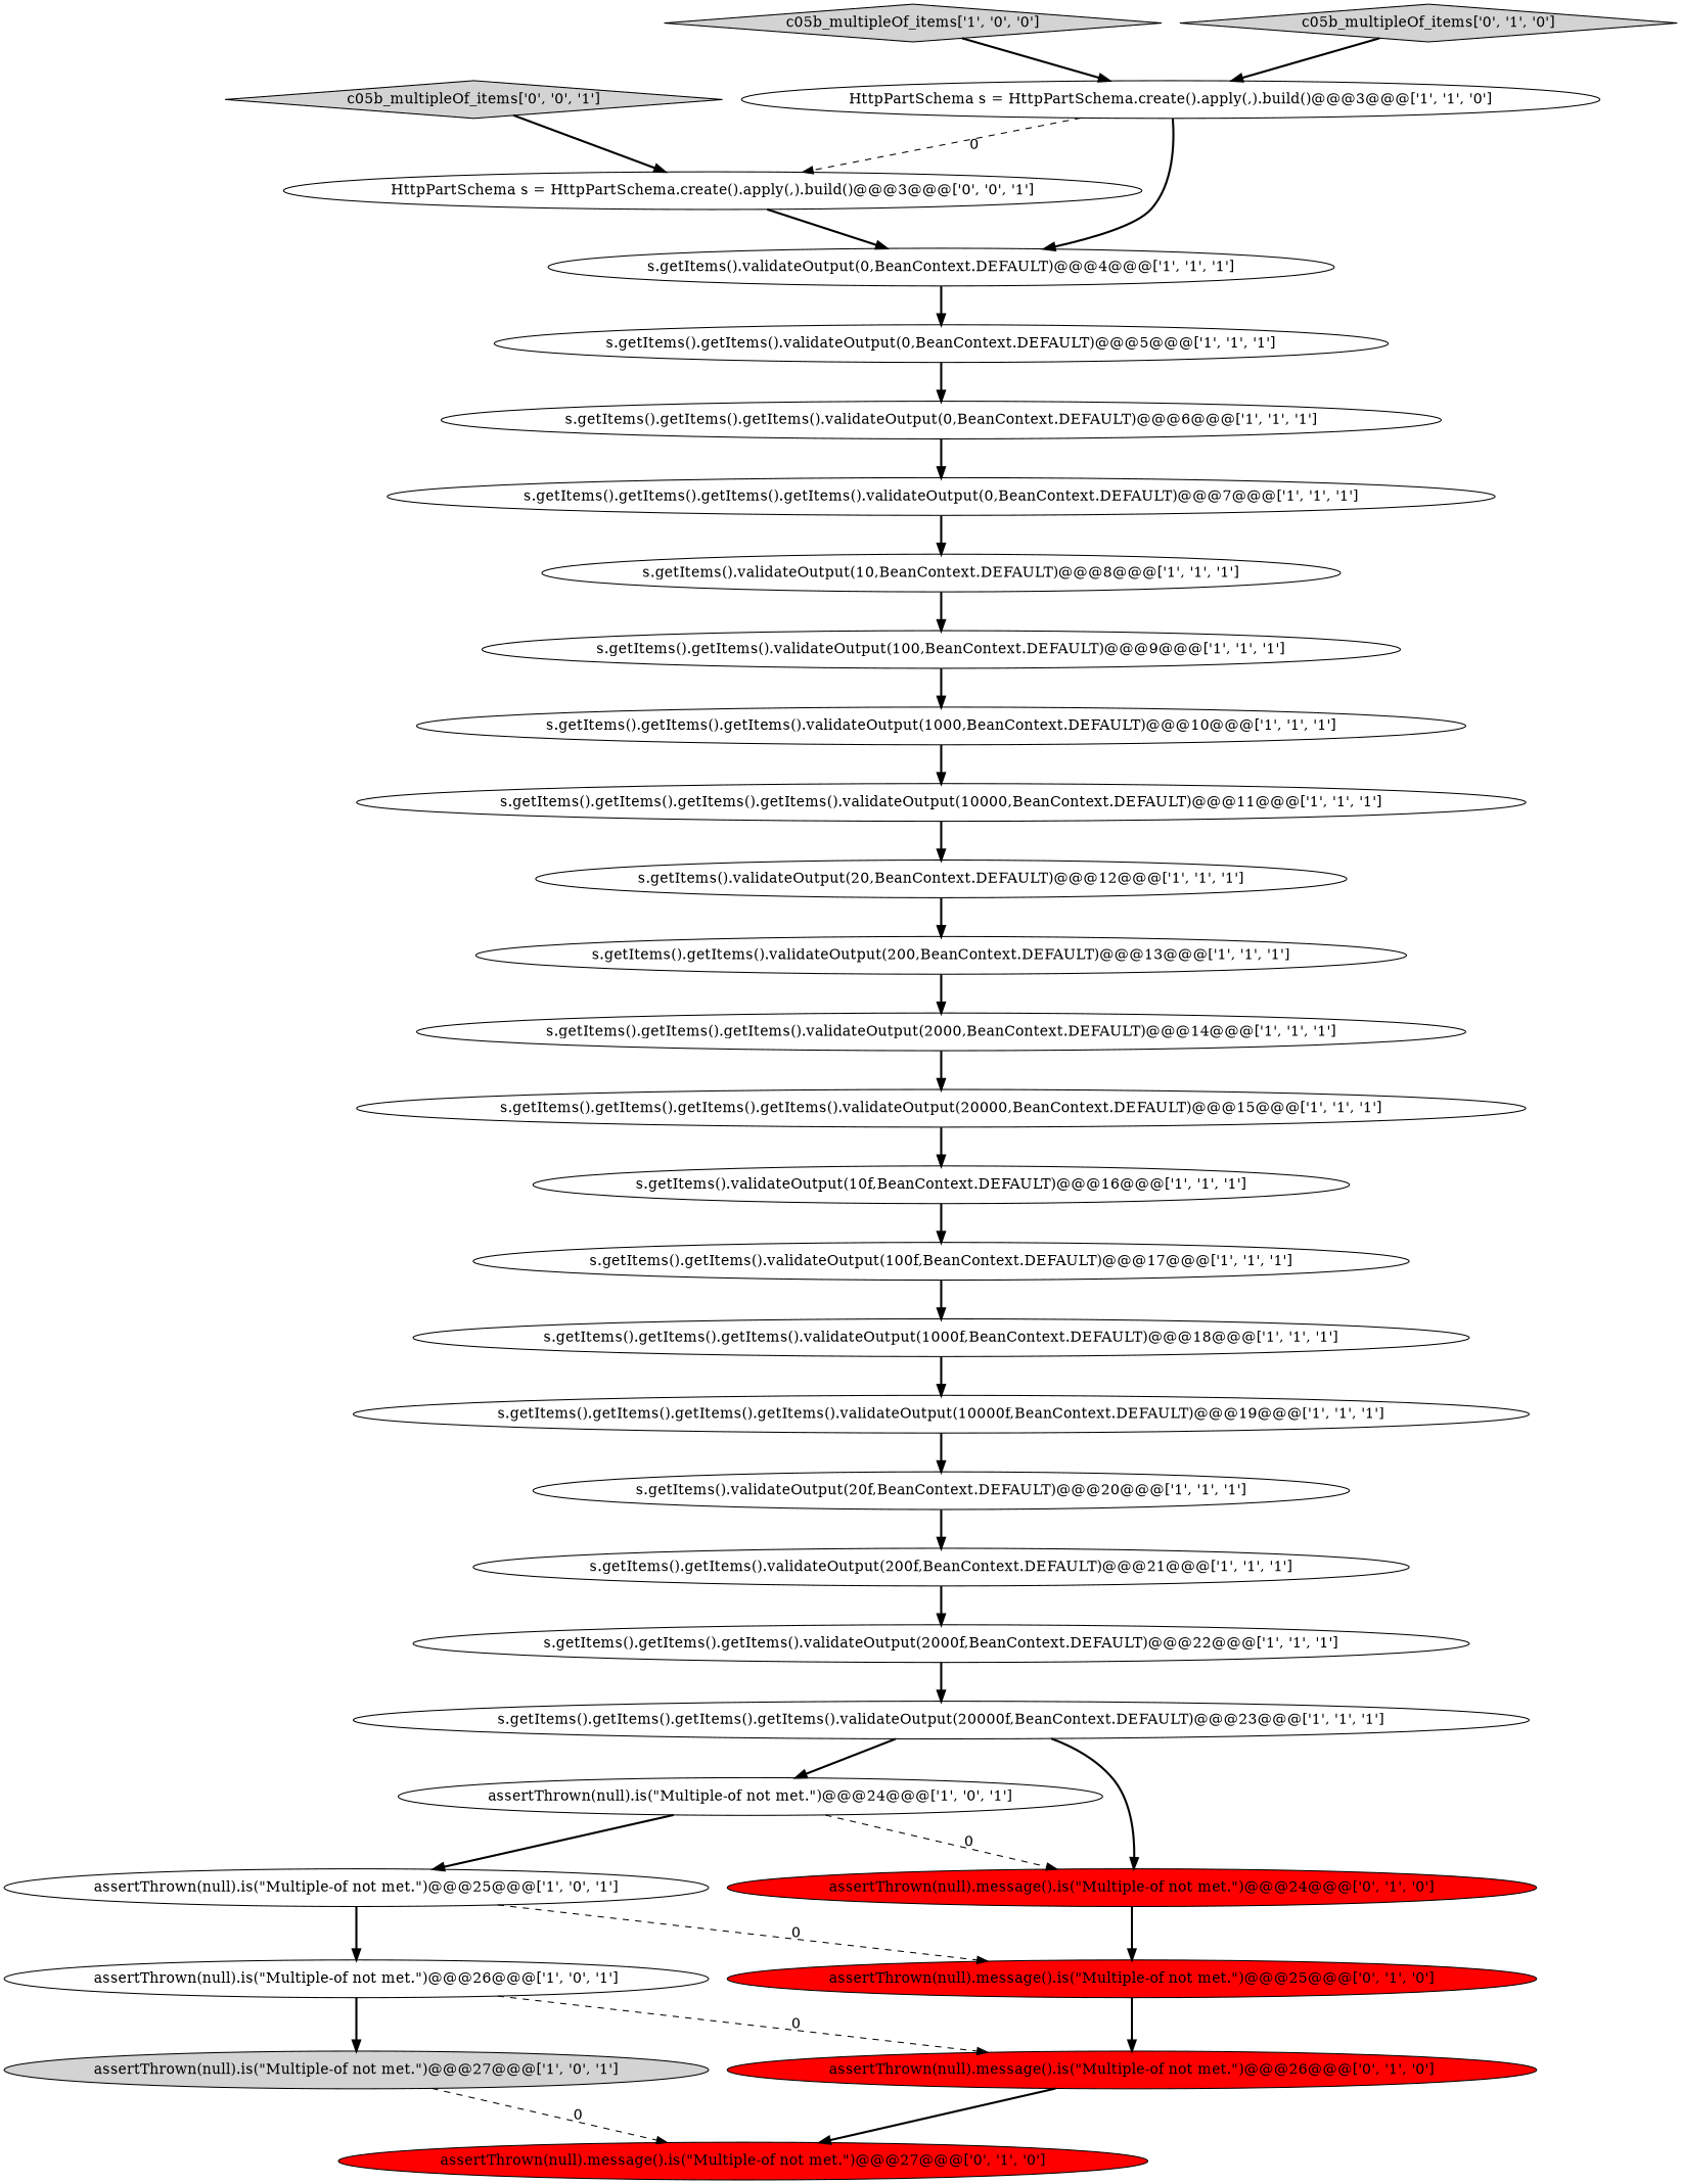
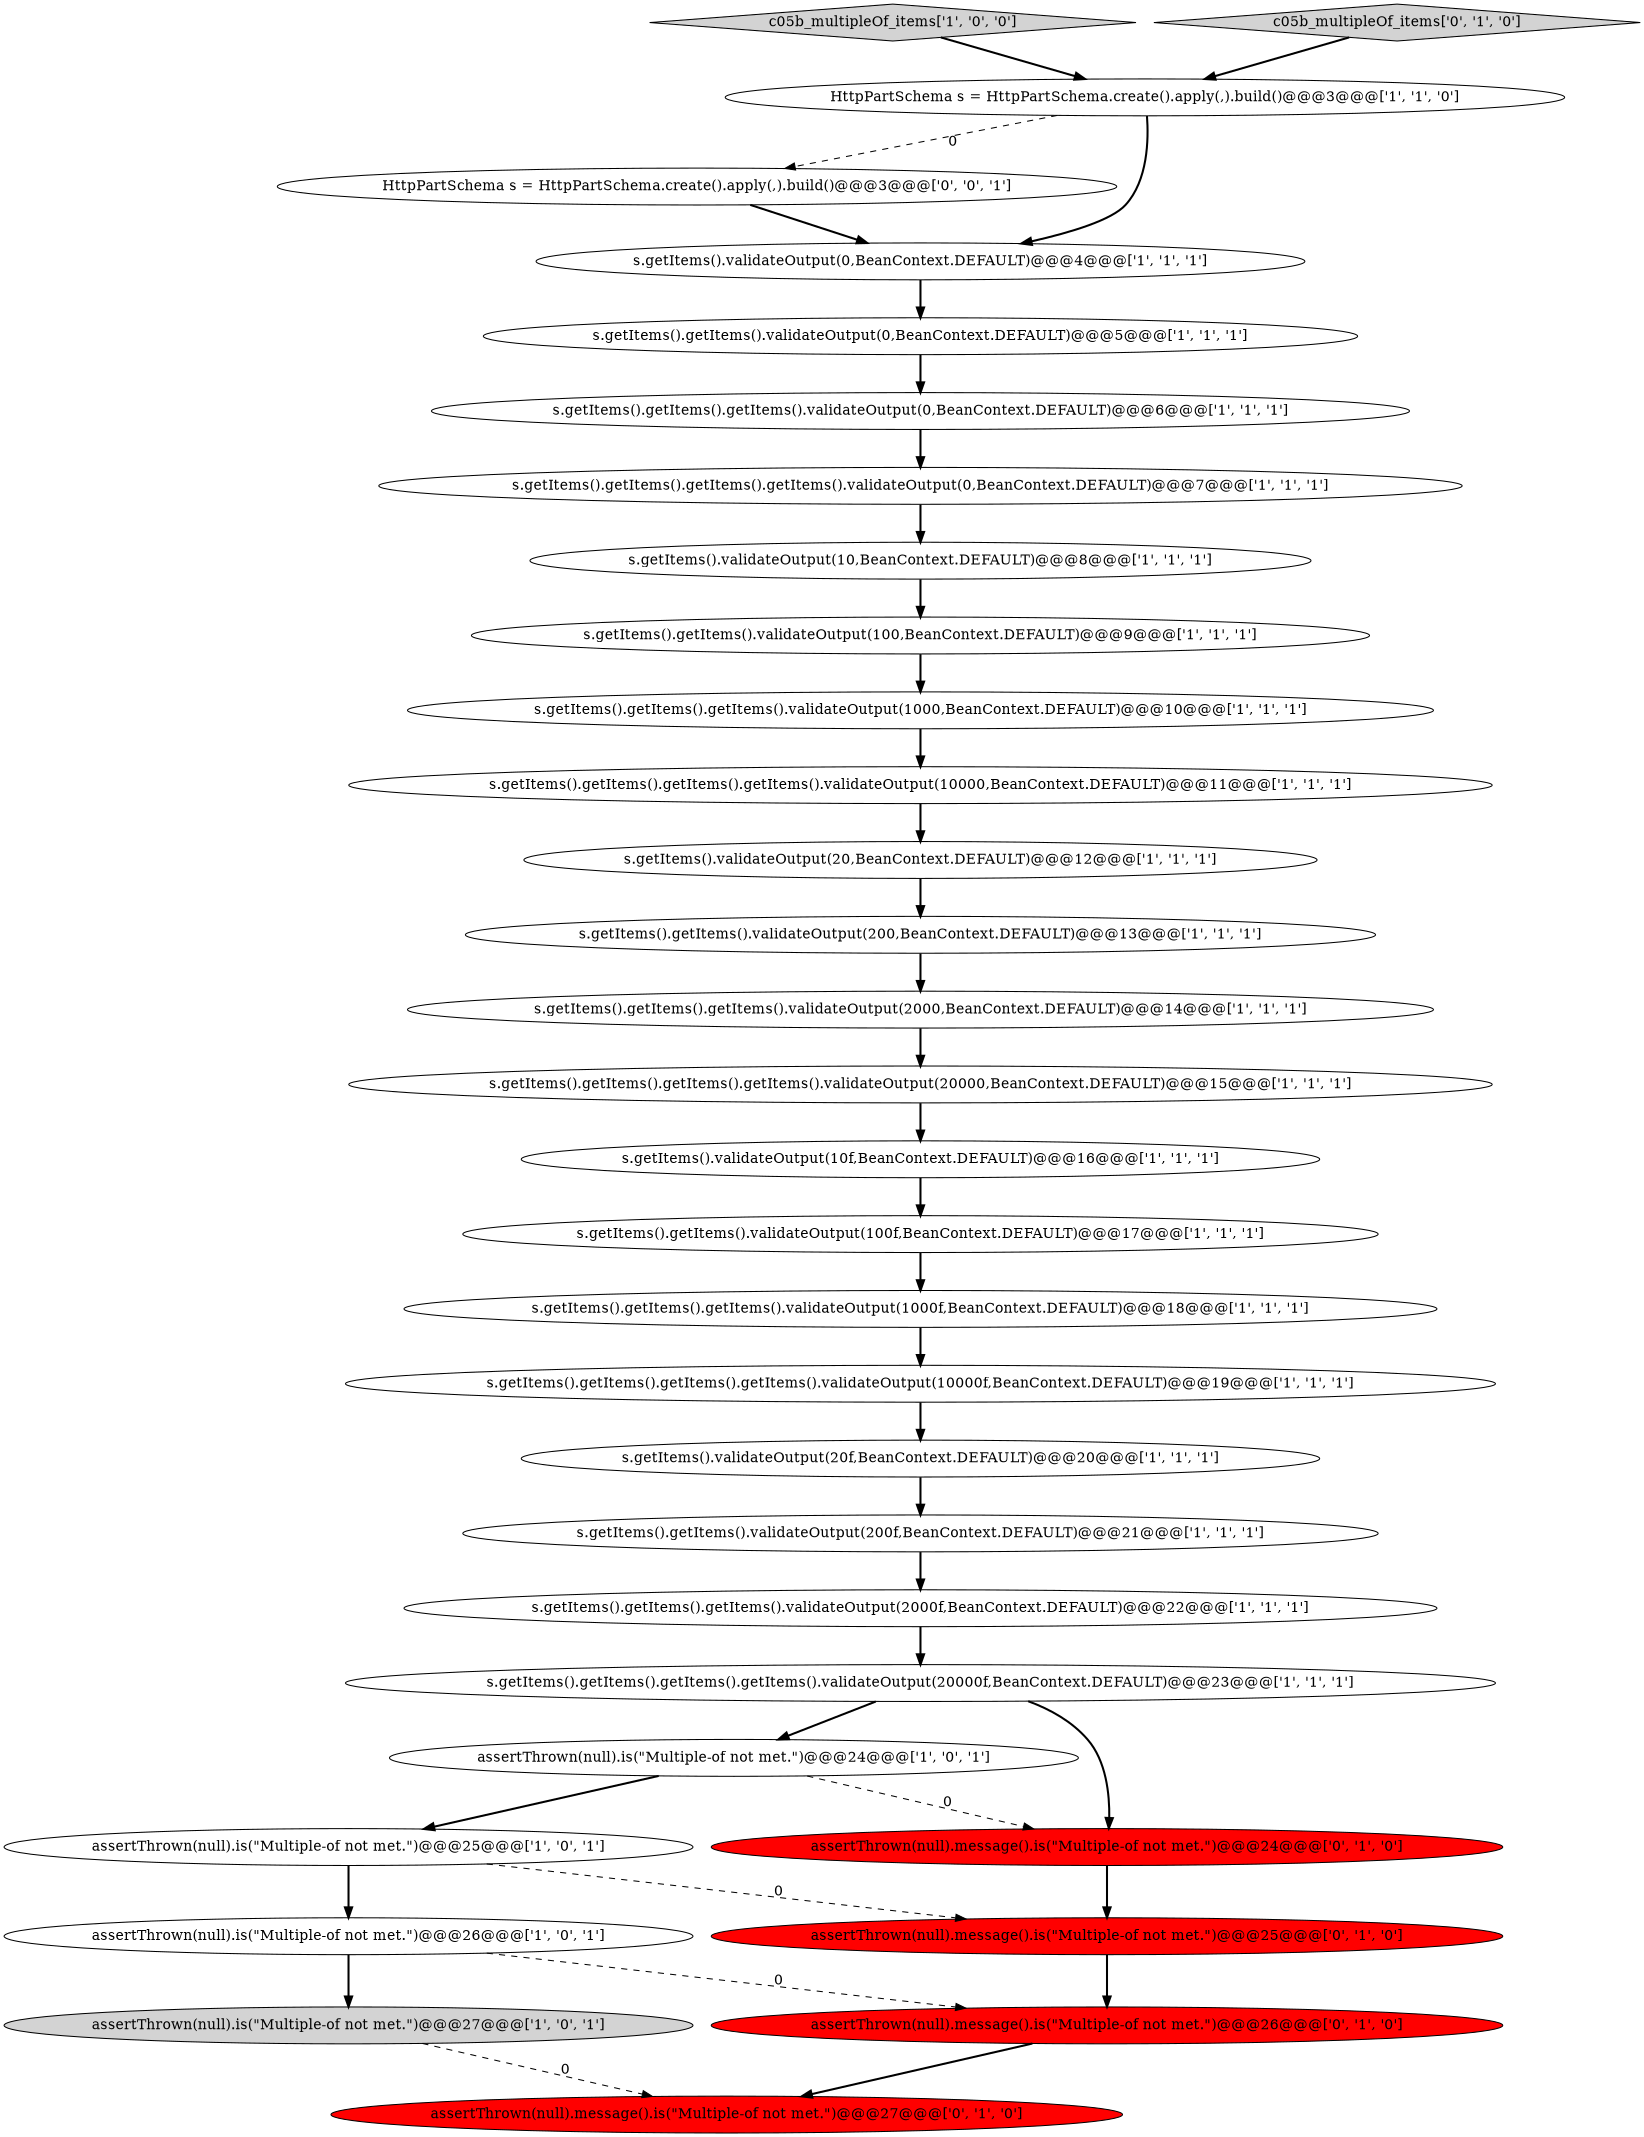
  digraph {
    node [fillcolor=white shape=ellipse style=filled]
    edge [style=bold]
    n1 [label="s.getItems().validateOutput(10f,BeanContext.DEFAULT)@@@16@@@['1', '1', '1']"]
    n2 [label="s.getItems().getItems().validateOutput(100f,BeanContext.DEFAULT)@@@17@@@['1', '1', '1']"]
-   n3 [fillcolor=lightgray label="c05b_multipleOf_items['0', '0', '1']" shape=diamond]
    n4 [label="HttpPartSchema s = HttpPartSchema.create().apply(,).build()@@@3@@@['0', '0', '1']"]
    n5 [fillcolor=lightgray label="assertThrown(null).is(\"Multiple-of not met.\")@@@27@@@['1', '0', '1']"]
    n6 [fillcolor=red label="assertThrown(null).message().is(\"Multiple-of not met.\")@@@27@@@['0', '1', '0']"]
    n7 [label="s.getItems().getItems().validateOutput(0,BeanContext.DEFAULT)@@@5@@@['1', '1', '1']"]
    n8 [label="s.getItems().getItems().getItems().validateOutput(0,BeanContext.DEFAULT)@@@6@@@['1', '1', '1']"]
    n9 [label="s.getItems().validateOutput(0,BeanContext.DEFAULT)@@@4@@@['1', '1', '1']"]
    n10 [label="s.getItems().validateOutput(10,BeanContext.DEFAULT)@@@8@@@['1', '1', '1']"]
    n11 [label="s.getItems().getItems().validateOutput(100,BeanContext.DEFAULT)@@@9@@@['1', '1', '1']"]
    n12 [fillcolor=lightgray label="c05b_multipleOf_items['1', '0', '0']" shape=diamond]
    n13 [label="HttpPartSchema s = HttpPartSchema.create().apply(,).build()@@@3@@@['1', '1', '0']"]
    n14 [fillcolor=red label="assertThrown(null).message().is(\"Multiple-of not met.\")@@@25@@@['0', '1', '0']"]
    n15 [fillcolor=red label="assertThrown(null).message().is(\"Multiple-of not met.\")@@@26@@@['0', '1', '0']"]
    n16 [label="s.getItems().getItems().getItems().getItems().validateOutput(0,BeanContext.DEFAULT)@@@7@@@['1', '1', '1']"]
    n17 [label="s.getItems().validateOutput(20f,BeanContext.DEFAULT)@@@20@@@['1', '1', '1']"]
    n18 [label="s.getItems().getItems().validateOutput(200f,BeanContext.DEFAULT)@@@21@@@['1', '1', '1']"]
    n19 [label="s.getItems().getItems().getItems().getItems().validateOutput(10000f,BeanContext.DEFAULT)@@@19@@@['1', '1', '1']"]
    n20 [label="s.getItems().getItems().getItems().getItems().validateOutput(10000,BeanContext.DEFAULT)@@@11@@@['1', '1', '1']"]
    n21 [label="s.getItems().validateOutput(20,BeanContext.DEFAULT)@@@12@@@['1', '1', '1']"]
    n22 [label="assertThrown(null).is(\"Multiple-of not met.\")@@@24@@@['1', '0', '1']"]
    n23 [fillcolor=red label="assertThrown(null).message().is(\"Multiple-of not met.\")@@@24@@@['0', '1', '0']"]
    n24 [label="assertThrown(null).is(\"Multiple-of not met.\")@@@25@@@['1', '0', '1']"]
    n25 [label="s.getItems().getItems().validateOutput(200,BeanContext.DEFAULT)@@@13@@@['1', '1', '1']"]
    n26 [label="s.getItems().getItems().getItems().validateOutput(2000,BeanContext.DEFAULT)@@@14@@@['1', '1', '1']"]
    n27 [label="s.getItems().getItems().getItems().getItems().validateOutput(20000,BeanContext.DEFAULT)@@@15@@@['1', '1', '1']"]
    n28 [label="s.getItems().getItems().getItems().validateOutput(2000f,BeanContext.DEFAULT)@@@22@@@['1', '1', '1']"]
    n29 [label="s.getItems().getItems().getItems().getItems().validateOutput(20000f,BeanContext.DEFAULT)@@@23@@@['1', '1', '1']"]
    n30 [label="assertThrown(null).is(\"Multiple-of not met.\")@@@26@@@['1', '0', '1']"]
    n31 [label="s.getItems().getItems().getItems().validateOutput(1000,BeanContext.DEFAULT)@@@10@@@['1', '1', '1']"]
    n32 [label="s.getItems().getItems().getItems().validateOutput(1000f,BeanContext.DEFAULT)@@@18@@@['1', '1', '1']"]
    n33 [fillcolor=lightgray label="c05b_multipleOf_items['0', '1', '0']" shape=diamond]
    n1 -> n2
    n2 -> n32
-   n3 -> n4
    n4 -> n9
    n5 -> n6 [label=0 style=dashed]
    n7 -> n8
    n8 -> n16
    n9 -> n7
    n10 -> n11
    n11 -> n31
    n12 -> n13
    n13 -> n4 [label=0 style=dashed]
    n13 -> n9
    n14 -> n15
    n15 -> n6
    n16 -> n10
    n17 -> n18
    n18 -> n28
    n19 -> n17
    n20 -> n21
    n21 -> n25
    n22 -> n23 [label=0 style=dashed]
    n22 -> n24
    n23 -> n14
    n24 -> n14 [label=0 style=dashed]
    n24 -> n30
    n25 -> n26
    n26 -> n27
    n27 -> n1
    n28 -> n29
    n29 -> n22
    n29 -> n23
    n30 -> n5
    n30 -> n15 [label=0 style=dashed]
    n31 -> n20
    n32 -> n19
    n33 -> n13
  }
